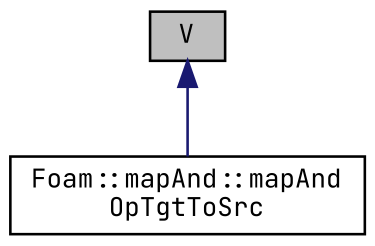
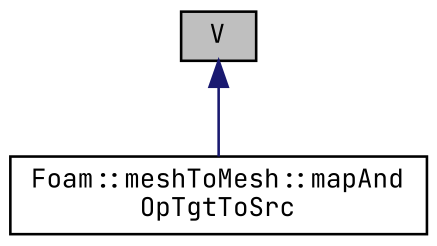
  digraph {
    rankdir=TB
    fontname="JetBrains Mono"
    node [color=black fontname="JetBrains Mono" fontsize=10 shape=record]
    n1 [fillcolor=grey75 fontcolor=black height=0.2 label=V style=filled width=0.4]
-   n2 [height=0.2 label="Foam::mapAnd::mapAnd\lOpTgtToSrc" width=0.4]
+   n2 [height=0.2 label="Foam::meshToMesh::mapAnd\lOpTgtToSrc" width=0.4]
    n1 -> n2 [color=midnightblue dir=back fontname="JetBrains Mono" fontsize=10 labelfontname=Helvetica labelfontsize=10 style=solid]
  }
